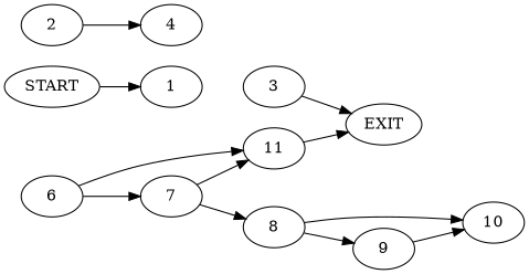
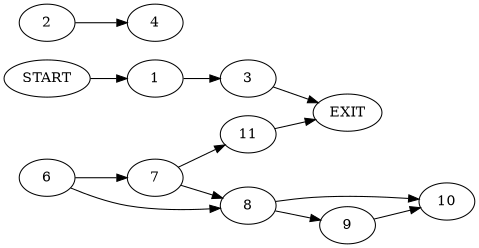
  digraph {
    rankdir=LR
    n1 [label=START]
    1
    3
    n4 [label=EXIT]
    2
    4
    6
    7
    8
    11
    9
    10
    n1 -> 1
+   1 -> 3
    3 -> n4
    2 -> 4
    6 -> 7
-   6 -> 11
+   6 -> 8
    7 -> 8
    7 -> 11
    8 -> 9
    8 -> 10
    11 -> n4
    9 -> 10
  }
